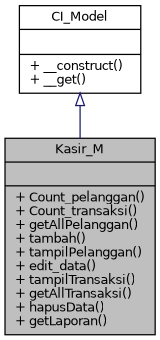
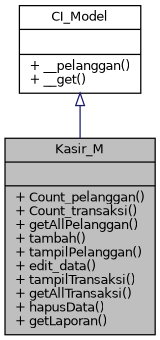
  digraph {
    node [color=black fontname=Helvetica fontsize=10 shape=record style=filled]
    n1 [fillcolor=grey75 fontcolor=black height=0.2 label="{Kasir_M\n||+ Count_pelanggan()\l+ Count_transaksi()\l+ getAllPelanggan()\l+ tambah()\l+ tampilPelanggan()\l+ edit_data()\l+ tampilTransaksi()\l+ getAllTransaksi()\l+ hapusData()\l+ getLaporan()\l}" width=0.4]
-   n2 [fillcolor=white height=0.2 label="{CI_Model\n||+ __construct()\l+ __get()\l}" width=0.4]
+   n2 [fillcolor=white height=0.2 label="{CI_Model\n||+ __pelanggan()\l+ __get()\l}" width=0.4]
    n2 -> n1 [arrowtail=onormal color=midnightblue dir=back fontname=Helvetica fontsize=10 labelfontname=Helvetica labelfontsize=10 style=solid]
  }
